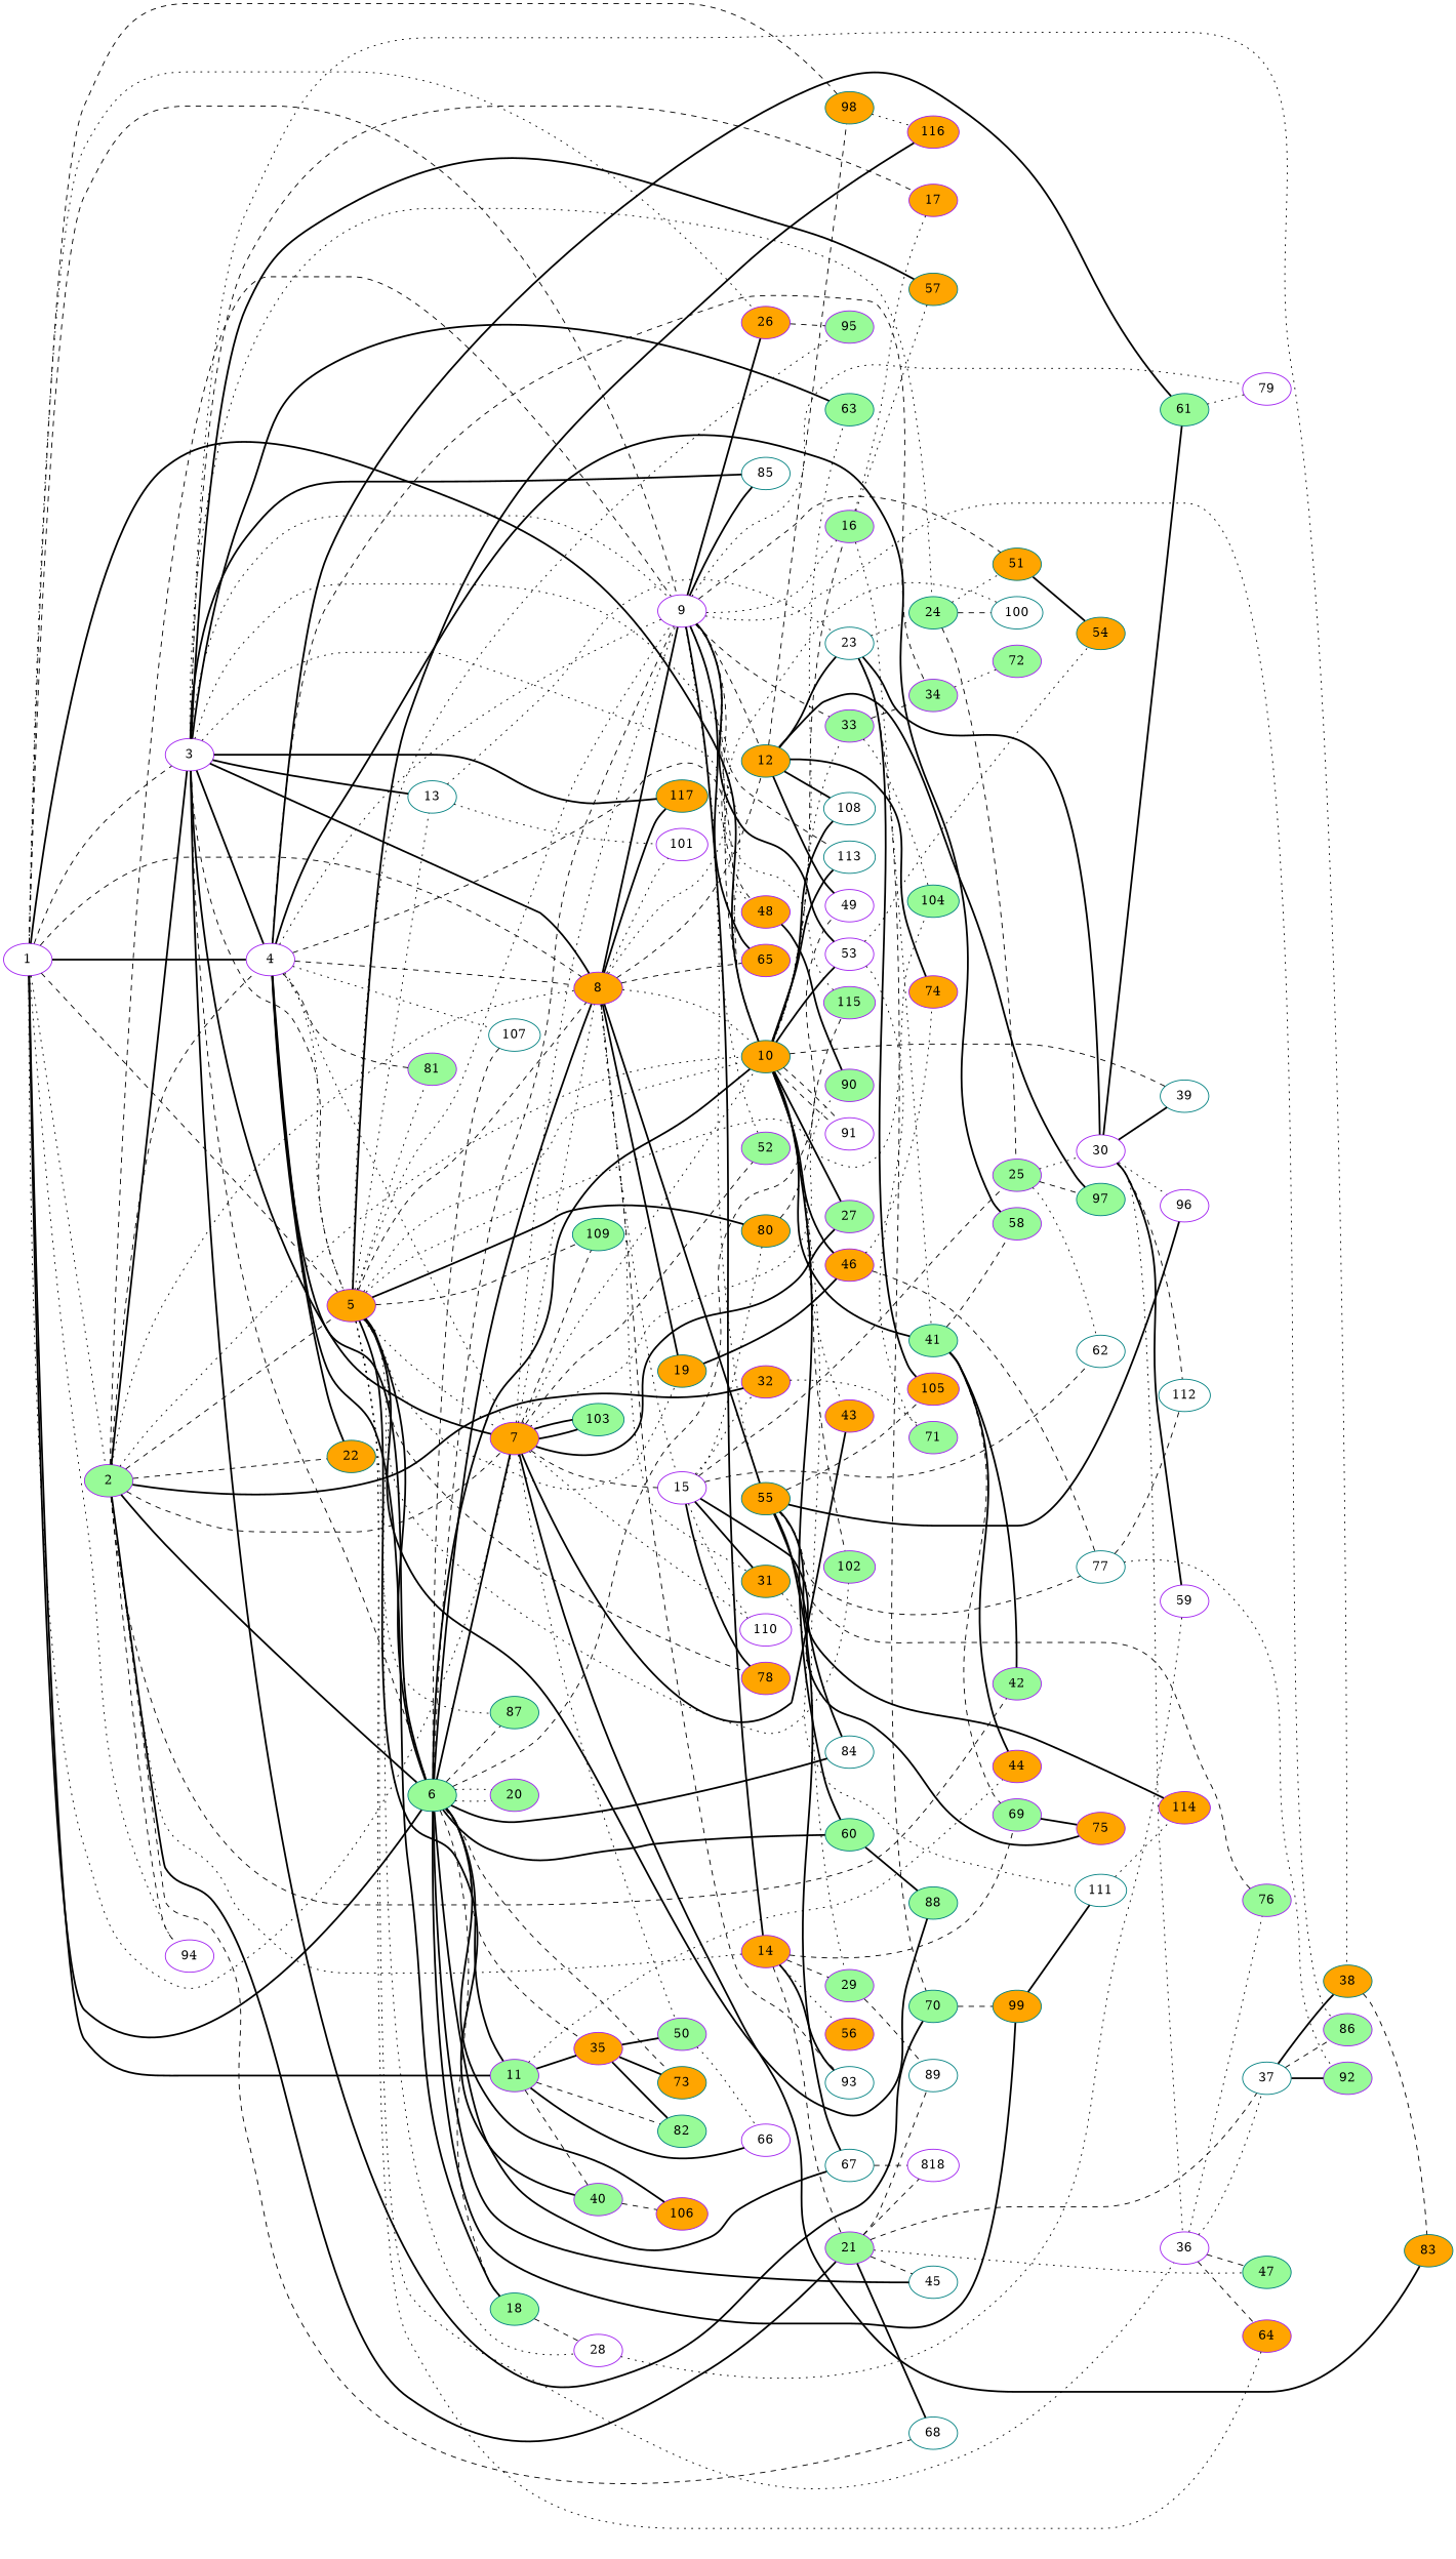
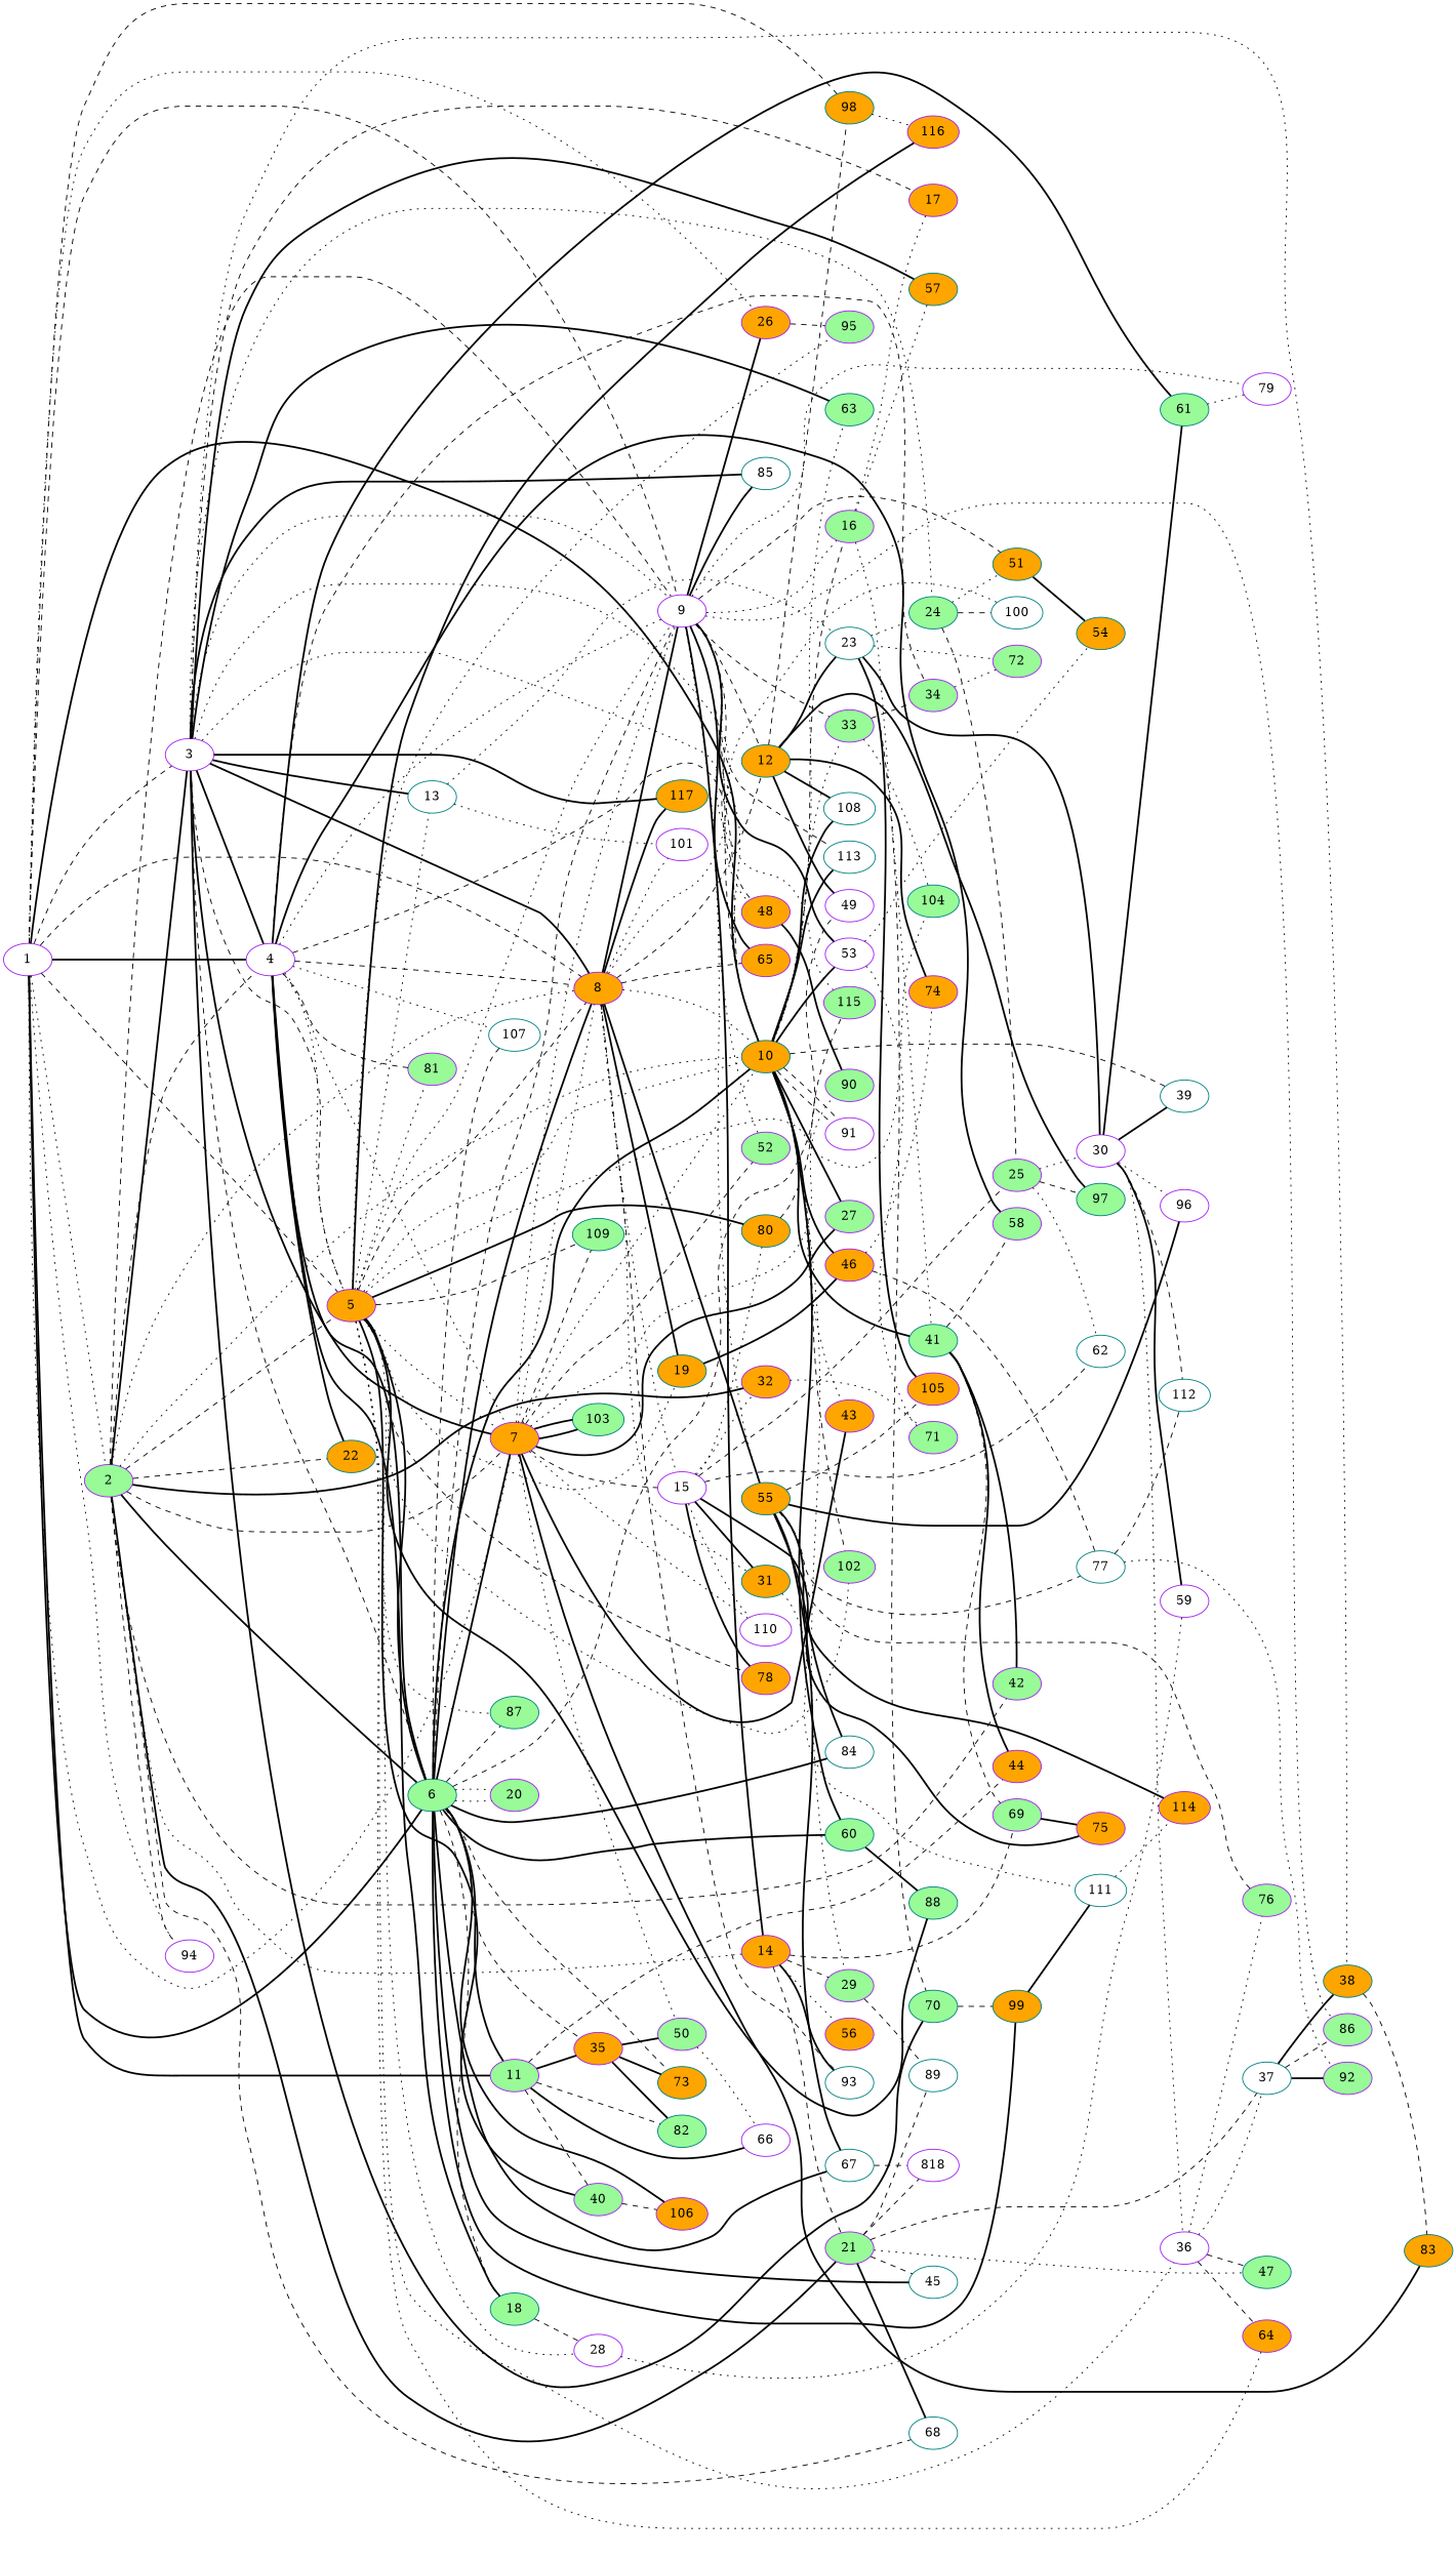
  graph {
    rankdir=LR
    node [color=purple fillcolor=palegreen style=filled]
    edge [style=bold]
    1 [fillcolor=white]
    2
    3 [fillcolor=white]
    4 [fillcolor=white]
    5 [fillcolor=orange]
    6 [color=teal]
    7 [fillcolor=orange]
    8 [fillcolor=orange]
    9 [fillcolor=white]
    10 [color=teal fillcolor=orange]
    11
    26 [fillcolor=orange]
    94 [fillcolor=white]
    98 [color=teal fillcolor=orange]
    14 [fillcolor=orange]
    21
    22 [color=teal fillcolor=orange]
    32 [fillcolor=orange]
    42
    68 [color=teal fillcolor=white]
    13 [color=teal fillcolor=white]
    17 [fillcolor=orange]
    24 [color=teal]
    38 [color=teal fillcolor=orange]
    48 [fillcolor=orange]
    57 [color=teal fillcolor=orange]
    63 [color=teal]
    70 [color=teal]
    85 [color=teal fillcolor=white]
    117 [color=teal fillcolor=orange]
    18 [color=teal]
    34
    58
    61 [color=teal]
    81
    107 [color=teal fillcolor=white]
    19 [color=teal fillcolor=orange]
    28 [fillcolor=white]
    36 [fillcolor=white]
    40
    64 [fillcolor=orange]
    78 [fillcolor=orange]
    80 [color=teal fillcolor=orange]
    87 [color=teal]
    88 [color=teal]
    95
    102
    104 [color=teal]
    109 [color=teal]
    116 [fillcolor=orange]
    20
    35 [fillcolor=orange]
    45 [color=teal fillcolor=white]
    49 [fillcolor=white]
    60 [color=teal]
    67 [color=teal fillcolor=white]
    73 [color=teal fillcolor=orange]
    84 [color=teal fillcolor=white]
    99 [color=teal fillcolor=orange]
    106 [fillcolor=orange]
    15 [fillcolor=white]
    27
    43 [fillcolor=orange]
    50
    52
    83 [color=teal fillcolor=orange]
    90
    103 [color=teal]
    110 [fillcolor=white]
    12 [color=teal fillcolor=orange]
    31 [color=teal fillcolor=orange]
    55 [color=teal fillcolor=orange]
    65 [fillcolor=orange]
    93 [color=teal fillcolor=white]
    100 [color=teal fillcolor=white]
    101 [fillcolor=white]
    16
    33
    51 [color=teal fillcolor=orange]
    53 [fillcolor=white]
    79 [fillcolor=white]
    86
    113 [color=teal fillcolor=white]
    115
    29
    39 [color=teal fillcolor=white]
    41 [color=teal]
    46 [fillcolor=orange]
    91 [fillcolor=white]
    108 [color=teal fillcolor=white]
    44 [fillcolor=orange]
    66 [fillcolor=white]
    82 [color=teal]
    56 [fillcolor=orange]
    69
    37 [color=teal fillcolor=white]
    47 [color=teal]
    89 [color=teal fillcolor=white]
    n99 [fillcolor=white label=818]
    71
    23 [color=teal fillcolor=white]
    25
    72
    59 [fillcolor=white]
    76
    111 [color=teal fillcolor=white]
    62 [color=teal fillcolor=white]
    75 [fillcolor=orange]
    74 [fillcolor=orange]
    97 [color=teal]
    105 [fillcolor=orange]
    96 [fillcolor=white]
    77 [color=teal fillcolor=white]
    114 [fillcolor=orange]
    54 [color=teal fillcolor=orange]
    30 [fillcolor=white]
    92
    112 [color=teal fillcolor=white]
    1 -- 2 [style=dotted]
    1 -- 3 [style=dashed]
    1 -- 4
    1 -- 5 [style=dashed]
    1 -- 6
    1 -- 7 [style=dotted]
    1 -- 8 [style=dashed]
    1 -- 9 [style=dashed]
    1 -- 10
    1 -- 11
    1 -- 26 [style=dotted]
    1 -- 94 [style=dotted]
    1 -- 98 [style=dashed]
    2 -- 3
    2 -- 4 [style=dashed]
    2 -- 5 [style=dashed]
    2 -- 6
    2 -- 7 [style=dashed]
    2 -- 8 [style=dotted]
    2 -- 9 [style=dashed]
    2 -- 10 [style=dotted]
    2 -- 94 [style=dashed]
    2 -- 14 [style=dotted]
    2 -- 21
    2 -- 22 [style=dashed]
    2 -- 32
    2 -- 42 [style=dashed]
    2 -- 68 [style=dashed]
    3 -- 4
    3 -- 5 [style=dashed]
    3 -- 6 [style=dashed]
    3 -- 7
    3 -- 8
    3 -- 9 [style=dotted]
    3 -- 10 [style=dotted]
    3 -- 13
    3 -- 17 [style=dashed]
    3 -- 24 [style=dotted]
    3 -- 38 [style=dotted]
    3 -- 48 [style=dotted]
    3 -- 57
    3 -- 63
    3 -- 70
    3 -- 85
    3 -- 117
    4 -- 5 [style=dotted]
    4 -- 6
    4 -- 7 [style=dotted]
    4 -- 8 [style=dashed]
    4 -- 9 [style=dotted]
    4 -- 10 [style=dashed]
    4 -- 22
    4 -- 18
    4 -- 34 [style=dashed]
    4 -- 58
    4 -- 61
    4 -- 81 [style=dashed]
    4 -- 107 [style=dotted]
    5 -- 6
    5 -- 7 [style=dotted]
    5 -- 8 [style=dashed]
    5 -- 9 [style=dotted]
    5 -- 10 [style=dotted]
    5 -- 13 [style=dotted]
    5 -- 81 [style=dotted]
    5 -- 19 [style=dotted]
    5 -- 28 [style=dotted]
    5 -- 36 [style=dotted]
    5 -- 40
    5 -- 64 [style=dotted]
    5 -- 78 [style=dashed]
    5 -- 80
    5 -- 87 [style=dotted]
    5 -- 88
    5 -- 95 [style=dotted]
    5 -- 102 [style=dotted]
    5 -- 104 [style=dotted]
    5 -- 109 [style=dashed]
    5 -- 116
    6 -- 7
    6 -- 8
    6 -- 9 [style=dashed]
    6 -- 10
    6 -- 11
    6 -- 18 [style=dashed]
    6 -- 107 [style=dashed]
    6 -- 87 [style=dashed]
    6 -- 20 [style=dotted]
    6 -- 20 [style=dotted]
    6 -- 35 [style=dashed]
    6 -- 45
    6 -- 49 [style=dashed]
    6 -- 60
    6 -- 67
    6 -- 73 [style=dashed]
    6 -- 84
    6 -- 99
    6 -- 106
    7 -- 8 [style=dotted]
    7 -- 9 [style=dotted]
    7 -- 10 [style=dotted]
    7 -- 109 [style=dashed]
    7 -- 15 [style=dashed]
    7 -- 27
    7 -- 43
    7 -- 50 [style=dotted]
    7 -- 52 [style=dashed]
    7 -- 83
    7 -- 90 [style=dotted]
    7 -- 103
    7 -- 103
    7 -- 110 [style=dotted]
    8 -- 9
    8 -- 10 [style=dotted]
    8 -- 117
    8 -- 19
    8 -- 15 [style=dotted]
    8 -- 12 [style=dashed]
    8 -- 31 [style=dotted]
    8 -- 55
    8 -- 65 [style=dashed]
    8 -- 93 [style=dashed]
    8 -- 100 [style=dotted]
    8 -- 101 [style=dotted]
    9 -- 10 [style=dashed]
    9 -- 26
    9 -- 14
    9 -- 48 [style=dashed]
    9 -- 85
    9 -- 52 [style=dotted]
    9 -- 12 [style=dashed]
    9 -- 55 [style=dotted]
    9 -- 65
    9 -- 16 [style=dotted]
    9 -- 33 [style=dashed]
    9 -- 51 [style=dashed]
    9 -- 53
    9 -- 79 [style=dotted]
    9 -- 86 [style=dotted]
    9 -- 113 [style=dashed]
    9 -- 115 [style=dotted]
    10 -- 63 [style=dotted]
    10 -- 102 [style=dashed]
    10 -- 60
    10 -- 27
    10 -- 43 [style=dotted]
    10 -- 16 [style=dashed]
    10 -- 33 [style=dotted]
    10 -- 53
    10 -- 113
    10 -- 29 [style=dotted]
    10 -- 39 [style=dashed]
    10 -- 41
    10 -- 46
    10 -- 91 [style=dashed]
    10 -- 91 [style=dashed]
    10 -- 108
    11 -- 40 [style=dashed]
    11 -- 35
-   11 -- 44 [style=dotted]
+   11 -- 44 [style=dashed]
    11 -- 66
    11 -- 82 [style=dashed]
    26 -- 95 [style=dashed]
    98 -- 116 [style=dotted]
    14 -- 21 [style=dashed]
    14 -- 93
    14 -- 29 [style=dashed]
    14 -- 56 [style=dotted]
    14 -- 69 [style=dashed]
    21 -- 68
    21 -- 45 [style=dashed]
    21 -- 37 [style=dashed]
    21 -- 47 [style=dotted]
    21 -- 89 [style=dashed]
    21 -- n99 [style=dashed]
    32 -- 71 [style=dotted]
    13 -- 101 [style=dotted]
    13 -- 23 [style=dotted]
    24 -- 100 [style=dashed]
    24 -- 51 [style=dotted]
    24 -- 25 [style=dashed]
    38 -- 83 [style=dashed]
    48 -- 90
    70 -- 99 [style=dashed]
    18 -- 28 [style=dashed]
    34 -- 72 [style=dotted]
    61 -- 79 [style=dotted]
    19 -- 46
    28 -- 59 [style=dotted]
    36 -- 64 [style=dashed]
    36 -- 37 [style=dotted]
    36 -- 47 [style=dashed]
    36 -- 76 [style=dotted]
    40 -- 106 [style=dashed]
    80 -- 115 [style=dashed]
    35 -- 73
    35 -- 50
    35 -- 82
    60 -- 88
    67 -- n99 [style=dashed]
    99 -- 111
    15 -- 32 [style=dotted]
    15 -- 78
    15 -- 80 [style=dotted]
    15 -- 110 [style=dotted]
    15 -- 31
    15 -- 25 [style=dashed]
    15 -- 62 [style=dashed]
    15 -- 75
    50 -- 66 [style=dotted]
    12 -- 98 [style=dashed]
    12 -- 49
    12 -- 108
    12 -- 23
    12 -- 74
    12 -- 97
    31 -- 111 [style=dotted]
    55 -- 67
    55 -- 84
    55 -- 76 [style=dashed]
    55 -- 105 [style=dashed]
    55 -- 96
    55 -- 77 [style=dashed]
    55 -- 114
    16 -- 17 [style=dotted]
    16 -- 57 [style=dotted]
    16 -- 41 [style=dotted]
    33 -- 34 [style=dashed]
    33 -- 104 [style=dotted]
    51 -- 54
    53 -- 71 [style=dotted]
    53 -- 54 [style=dotted]
    29 -- 89 [style=dashed]
    41 -- 42
    41 -- 58 [style=dashed]
    41 -- 44
    41 -- 69 [style=dashed]
    46 -- 74 [style=dotted]
    46 -- 77 [style=dashed]
    69 -- 75
    37 -- 38
    37 -- 86 [style=dashed]
    37 -- 92
    23 -- 24 [style=dotted]
    23 -- 70 [style=dashed]
+   23 -- 72 [style=dotted]
    23 -- 105
    23 -- 30
    25 -- 62 [style=dotted]
    25 -- 97 [style=dashed]
    25 -- 30 [style=dotted]
    111 -- 114 [style=dotted]
    77 -- 92 [style=dotted]
    77 -- 112 [style=dashed]
    30 -- 61
    30 -- 36 [style=dotted]
    30 -- 39
    30 -- 59
    30 -- 96 [style=dotted]
    30 -- 112 [style=dashed]
  }
